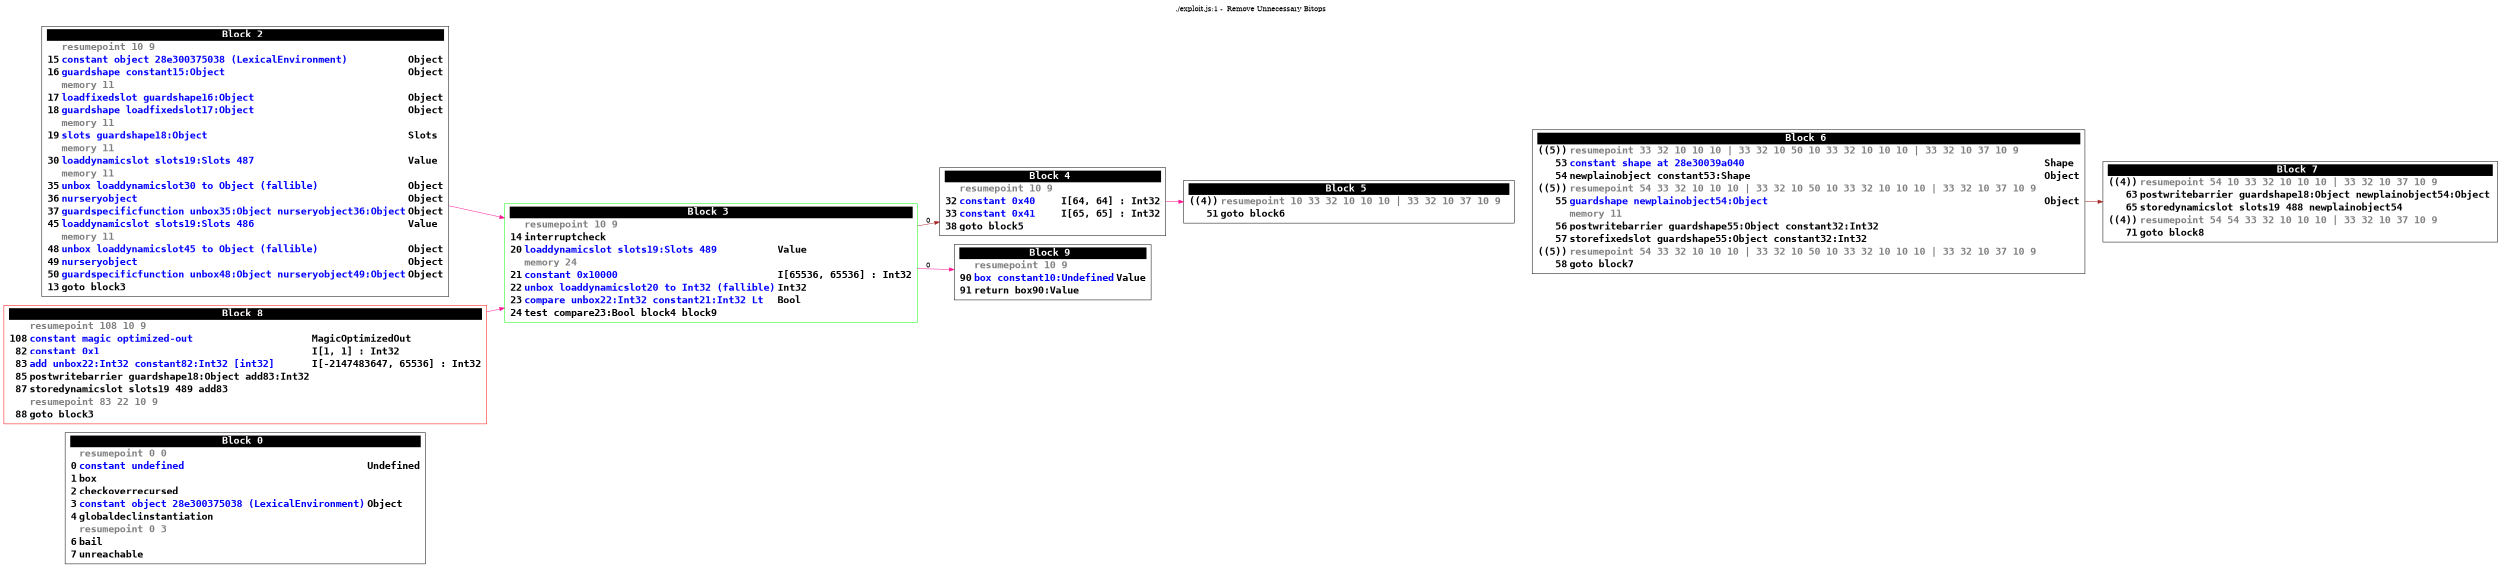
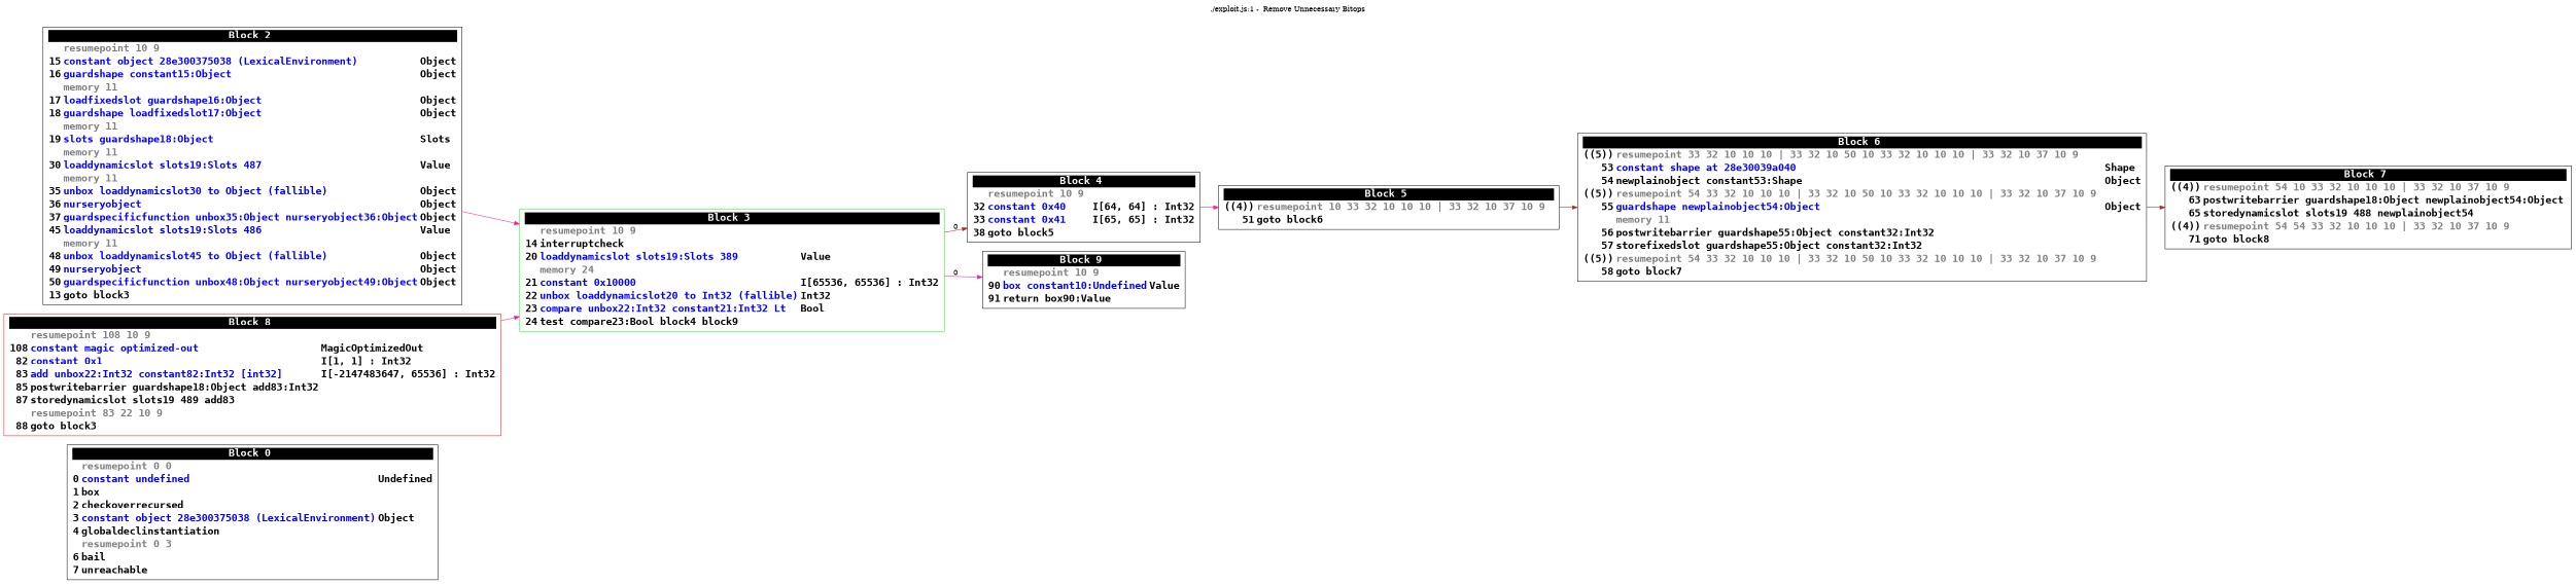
  digraph {
    label="./exploit.js:1 -  Remove Unnecessary Bitops"
    labelfontsize=30
    labelloc=t
    rankdir=LR
    splines=true
    node [fontname="Consolas Bold" fontsize=20 shape=box]
    edge [color=deeppink]
    n1 [label=<<table border="0" cellborder="0" cellpadding="1"><tr><td align="center" bgcolor="black" colspan="3"><font color="white">Block 0 </font></td></tr><tr><td align="left"></td><td align="left"><font color="grey50">resumepoint 0 0 </font></td><td></td></tr><tr><td align="right" port="i0">0</td><td align="left"><font color="blue">constant undefined</font></td><td align="left">Undefined</td></tr><tr><td align="right" port="i1">1</td><td align="left">box</td></tr><tr><td align="right" port="i2">2</td><td align="left">checkoverrecursed</td></tr><tr><td align="right" port="i3">3</td><td align="left"><font color="blue">constant object 28e300375038 (LexicalEnvironment)</font></td><td align="left">Object</td></tr><tr><td align="right" port="i4">4</td><td align="left">globaldeclinstantiation</td></tr><tr><td align="left"></td><td align="left"><font color="grey50">resumepoint 0 3 </font></td><td></td></tr><tr><td align="right" port="i6">6</td><td align="left">bail</td></tr><tr><td align="right" port="i7">7</td><td align="left">unreachable</td></tr></table>>]
    n2 [label=<<table border="0" cellborder="0" cellpadding="1"><tr><td align="center" bgcolor="black" colspan="3"><font color="white">Block 2 </font></td></tr><tr><td align="left"></td><td align="left"><font color="grey50">resumepoint 10 9 </font></td><td></td></tr><tr><td align="right" port="i15">15</td><td align="left"><font color="blue">constant object 28e300375038 (LexicalEnvironment)</font></td><td align="left">Object</td></tr><tr><td align="right" port="i16">16</td><td align="left"><font color="blue">guardshape constant15:Object</font></td><td align="left">Object</td></tr><tr><td align="left"></td><td align="left"><font color="grey50">memory 11 </font></td><td></td></tr><tr><td align="right" port="i17">17</td><td align="left"><font color="blue">loadfixedslot guardshape16:Object</font></td><td align="left">Object</td></tr><tr><td align="right" port="i18">18</td><td align="left"><font color="blue">guardshape loadfixedslot17:Object</font></td><td align="left">Object</td></tr><tr><td align="left"></td><td align="left"><font color="grey50">memory 11 </font></td><td></td></tr><tr><td align="right" port="i19">19</td><td align="left"><font color="blue">slots guardshape18:Object</font></td><td align="left">Slots</td></tr><tr><td align="left"></td><td align="left"><font color="grey50">memory 11 </font></td><td></td></tr><tr><td align="right" port="i30">30</td><td align="left"><font color="blue">loaddynamicslot slots19:Slots 487</font></td><td align="left">Value</td></tr><tr><td align="left"></td><td align="left"><font color="grey50">memory 11 </font></td><td></td></tr><tr><td align="right" port="i35">35</td><td align="left"><font color="blue">unbox loaddynamicslot30 to Object (fallible)</font></td><td align="left">Object</td></tr><tr><td align="right" port="i36">36</td><td align="left"><font color="blue">nurseryobject</font></td><td align="left">Object</td></tr><tr><td align="right" port="i37">37</td><td align="left"><font color="blue">guardspecificfunction unbox35:Object nurseryobject36:Object</font></td><td align="left">Object</td></tr><tr><td align="right" port="i45">45</td><td align="left"><font color="blue">loaddynamicslot slots19:Slots 486</font></td><td align="left">Value</td></tr><tr><td align="left"></td><td align="left"><font color="grey50">memory 11 </font></td><td></td></tr><tr><td align="right" port="i48">48</td><td align="left"><font color="blue">unbox loaddynamicslot45 to Object (fallible)</font></td><td align="left">Object</td></tr><tr><td align="right" port="i49">49</td><td align="left"><font color="blue">nurseryobject</font></td><td align="left">Object</td></tr><tr><td align="right" port="i50">50</td><td align="left"><font color="blue">guardspecificfunction unbox48:Object nurseryobject49:Object</font></td><td align="left">Object</td></tr><tr><td align="right" port="i13">13</td><td align="left">goto block3</td></tr></table>>]
-   n3 [color=green label=<<table border="0" cellborder="0" cellpadding="1"><tr><td align="center" bgcolor="black" colspan="3"><font color="white">Block 3 </font></td></tr><tr><td align="left"></td><td align="left"><font color="grey50">resumepoint 10 9 </font></td><td></td></tr><tr><td align="right" port="i14">14</td><td align="left">interruptcheck</td></tr><tr><td align="right" port="i20">20</td><td align="left"><font color="blue">loaddynamicslot slots19:Slots 489</font></td><td align="left">Value</td></tr><tr><td align="left"></td><td align="left"><font color="grey50">memory 24 </font></td><td></td></tr><tr><td align="right" port="i21">21</td><td align="left"><font color="blue">constant 0x10000</font></td><td align="left">I[65536, 65536] : Int32</td></tr><tr><td align="right" port="i22">22</td><td align="left"><font color="blue">unbox loaddynamicslot20 to Int32 (fallible)</font></td><td align="left">Int32</td></tr><tr><td align="right" port="i23">23</td><td align="left"><font color="blue">compare unbox22:Int32 constant21:Int32 Lt</font></td><td align="left">Bool</td></tr><tr><td align="right" port="i24">24</td><td align="left">test compare23:Bool block4 block9</td></tr></table>>]
+   n3 [color=green label=<<table border="0" cellborder="0" cellpadding="1"><tr><td align="center" bgcolor="black" colspan="3"><font color="white">Block 3 </font></td></tr><tr><td align="left"></td><td align="left"><font color="grey50">resumepoint 10 9 </font></td><td></td></tr><tr><td align="right" port="i14">14</td><td align="left">interruptcheck</td></tr><tr><td align="right" port="i20">20</td><td align="left"><font color="blue">loaddynamicslot slots19:Slots 389</font></td><td align="left">Value</td></tr><tr><td align="left"></td><td align="left"><font color="grey50">memory 24 </font></td><td></td></tr><tr><td align="right" port="i21">21</td><td align="left"><font color="blue">constant 0x10000</font></td><td align="left">I[65536, 65536] : Int32</td></tr><tr><td align="right" port="i22">22</td><td align="left"><font color="blue">unbox loaddynamicslot20 to Int32 (fallible)</font></td><td align="left">Int32</td></tr><tr><td align="right" port="i23">23</td><td align="left"><font color="blue">compare unbox22:Int32 constant21:Int32 Lt</font></td><td align="left">Bool</td></tr><tr><td align="right" port="i24">24</td><td align="left">test compare23:Bool block4 block9</td></tr></table>>]
    n4 [label=<<table border="0" cellborder="0" cellpadding="1"><tr><td align="center" bgcolor="black" colspan="3"><font color="white">Block 4 </font></td></tr><tr><td align="left"></td><td align="left"><font color="grey50">resumepoint 10 9 </font></td><td></td></tr><tr><td align="right" port="i32">32</td><td align="left"><font color="blue">constant 0x40</font></td><td align="left">I[64, 64] : Int32</td></tr><tr><td align="right" port="i33">33</td><td align="left"><font color="blue">constant 0x41</font></td><td align="left">I[65, 65] : Int32</td></tr><tr><td align="right" port="i38">38</td><td align="left">goto block5</td></tr></table>>]
    n5 [label=<<table border="0" cellborder="0" cellpadding="1"><tr><td align="center" bgcolor="black" colspan="3"><font color="white">Block 9 </font></td></tr><tr><td align="left"></td><td align="left"><font color="grey50">resumepoint 10 9 </font></td><td></td></tr><tr><td align="right" port="i90">90</td><td align="left"><font color="blue">box constant10:Undefined</font></td><td align="left">Value</td></tr><tr><td align="right" port="i91">91</td><td align="left">return box90:Value</td></tr></table>>]
    n6 [label=<<table border="0" cellborder="0" cellpadding="1"><tr><td align="center" bgcolor="black" colspan="3"><font color="white">Block 5 </font></td></tr><tr><td align="left">&#40;&#40;4&#41;&#41;</td><td align="left"><font color="grey50">resumepoint 10 33 32 10 10 10 | 33 32 10 37 10 9 </font></td><td></td></tr><tr><td align="right" port="i51">51</td><td align="left">goto block6</td></tr></table>>]
    n7 [label=<<table border="0" cellborder="0" cellpadding="1"><tr><td align="center" bgcolor="black" colspan="3"><font color="white">Block 6 </font></td></tr><tr><td align="left">&#40;&#40;5&#41;&#41;</td><td align="left"><font color="grey50">resumepoint 33 32 10 10 10 | 33 32 10 50 10 33 32 10 10 10 | 33 32 10 37 10 9 </font></td><td></td></tr><tr><td align="right" port="i53">53</td><td align="left"><font color="blue">constant shape at 28e30039a040</font></td><td align="left">Shape</td></tr><tr><td align="right" port="i54">54</td><td align="left">newplainobject constant53:Shape</td><td align="left">Object</td></tr><tr><td align="left">&#40;&#40;5&#41;&#41;</td><td align="left"><font color="grey50">resumepoint 54 33 32 10 10 10 | 33 32 10 50 10 33 32 10 10 10 | 33 32 10 37 10 9 </font></td><td></td></tr><tr><td align="right" port="i55">55</td><td align="left"><font color="blue">guardshape newplainobject54:Object</font></td><td align="left">Object</td></tr><tr><td align="left"></td><td align="left"><font color="grey50">memory 11 </font></td><td></td></tr><tr><td align="right" port="i56">56</td><td align="left">postwritebarrier guardshape55:Object constant32:Int32</td></tr><tr><td align="right" port="i57">57</td><td align="left">storefixedslot guardshape55:Object constant32:Int32</td></tr><tr><td align="left">&#40;&#40;5&#41;&#41;</td><td align="left"><font color="grey50">resumepoint 54 33 32 10 10 10 | 33 32 10 50 10 33 32 10 10 10 | 33 32 10 37 10 9 </font></td><td></td></tr><tr><td align="right" port="i58">58</td><td align="left">goto block7</td></tr></table>>]
    n8 [label=<<table border="0" cellborder="0" cellpadding="1"><tr><td align="center" bgcolor="black" colspan="3"><font color="white">Block 7 </font></td></tr><tr><td align="left">&#40;&#40;4&#41;&#41;</td><td align="left"><font color="grey50">resumepoint 54 10 33 32 10 10 10 | 33 32 10 37 10 9 </font></td><td></td></tr><tr><td align="right" port="i63">63</td><td align="left">postwritebarrier guardshape18:Object newplainobject54:Object</td></tr><tr><td align="right" port="i65">65</td><td align="left">storedynamicslot slots19 488 newplainobject54</td></tr><tr><td align="left">&#40;&#40;4&#41;&#41;</td><td align="left"><font color="grey50">resumepoint 54 54 33 32 10 10 10 | 33 32 10 37 10 9 </font></td><td></td></tr><tr><td align="right" port="i71">71</td><td align="left">goto block8</td></tr></table>>]
    n9 [color=red label=<<table border="0" cellborder="0" cellpadding="1"><tr><td align="center" bgcolor="black" colspan="3"><font color="white">Block 8 </font></td></tr><tr><td align="left"></td><td align="left"><font color="grey50">resumepoint 108 10 9 </font></td><td></td></tr><tr><td align="right" port="i108">108</td><td align="left"><font color="blue">constant magic optimized-out</font></td><td align="left">MagicOptimizedOut</td></tr><tr><td align="right" port="i82">82</td><td align="left"><font color="blue">constant 0x1</font></td><td align="left">I[1, 1] : Int32</td></tr><tr><td align="right" port="i83">83</td><td align="left"><font color="blue">add unbox22:Int32 constant82:Int32 [int32]</font></td><td align="left">I[-2147483647, 65536] : Int32</td></tr><tr><td align="right" port="i85">85</td><td align="left">postwritebarrier guardshape18:Object add83:Int32</td></tr><tr><td align="right" port="i87">87</td><td align="left">storedynamicslot slots19 489 add83</td></tr><tr><td align="left"></td><td align="left"><font color="grey50">resumepoint 83 22 10 9 </font></td><td></td></tr><tr><td align="right" port="i88">88</td><td align="left">goto block3</td></tr></table>>]
    n2 -> n3
    n3 -> n4 [color=brown label=0]
    n3 -> n5 [label=0]
    n4 -> n6
+   n6 -> n7 [color=brown]
    n7 -> n8 [color=brown]
    n9 -> n3
  }
